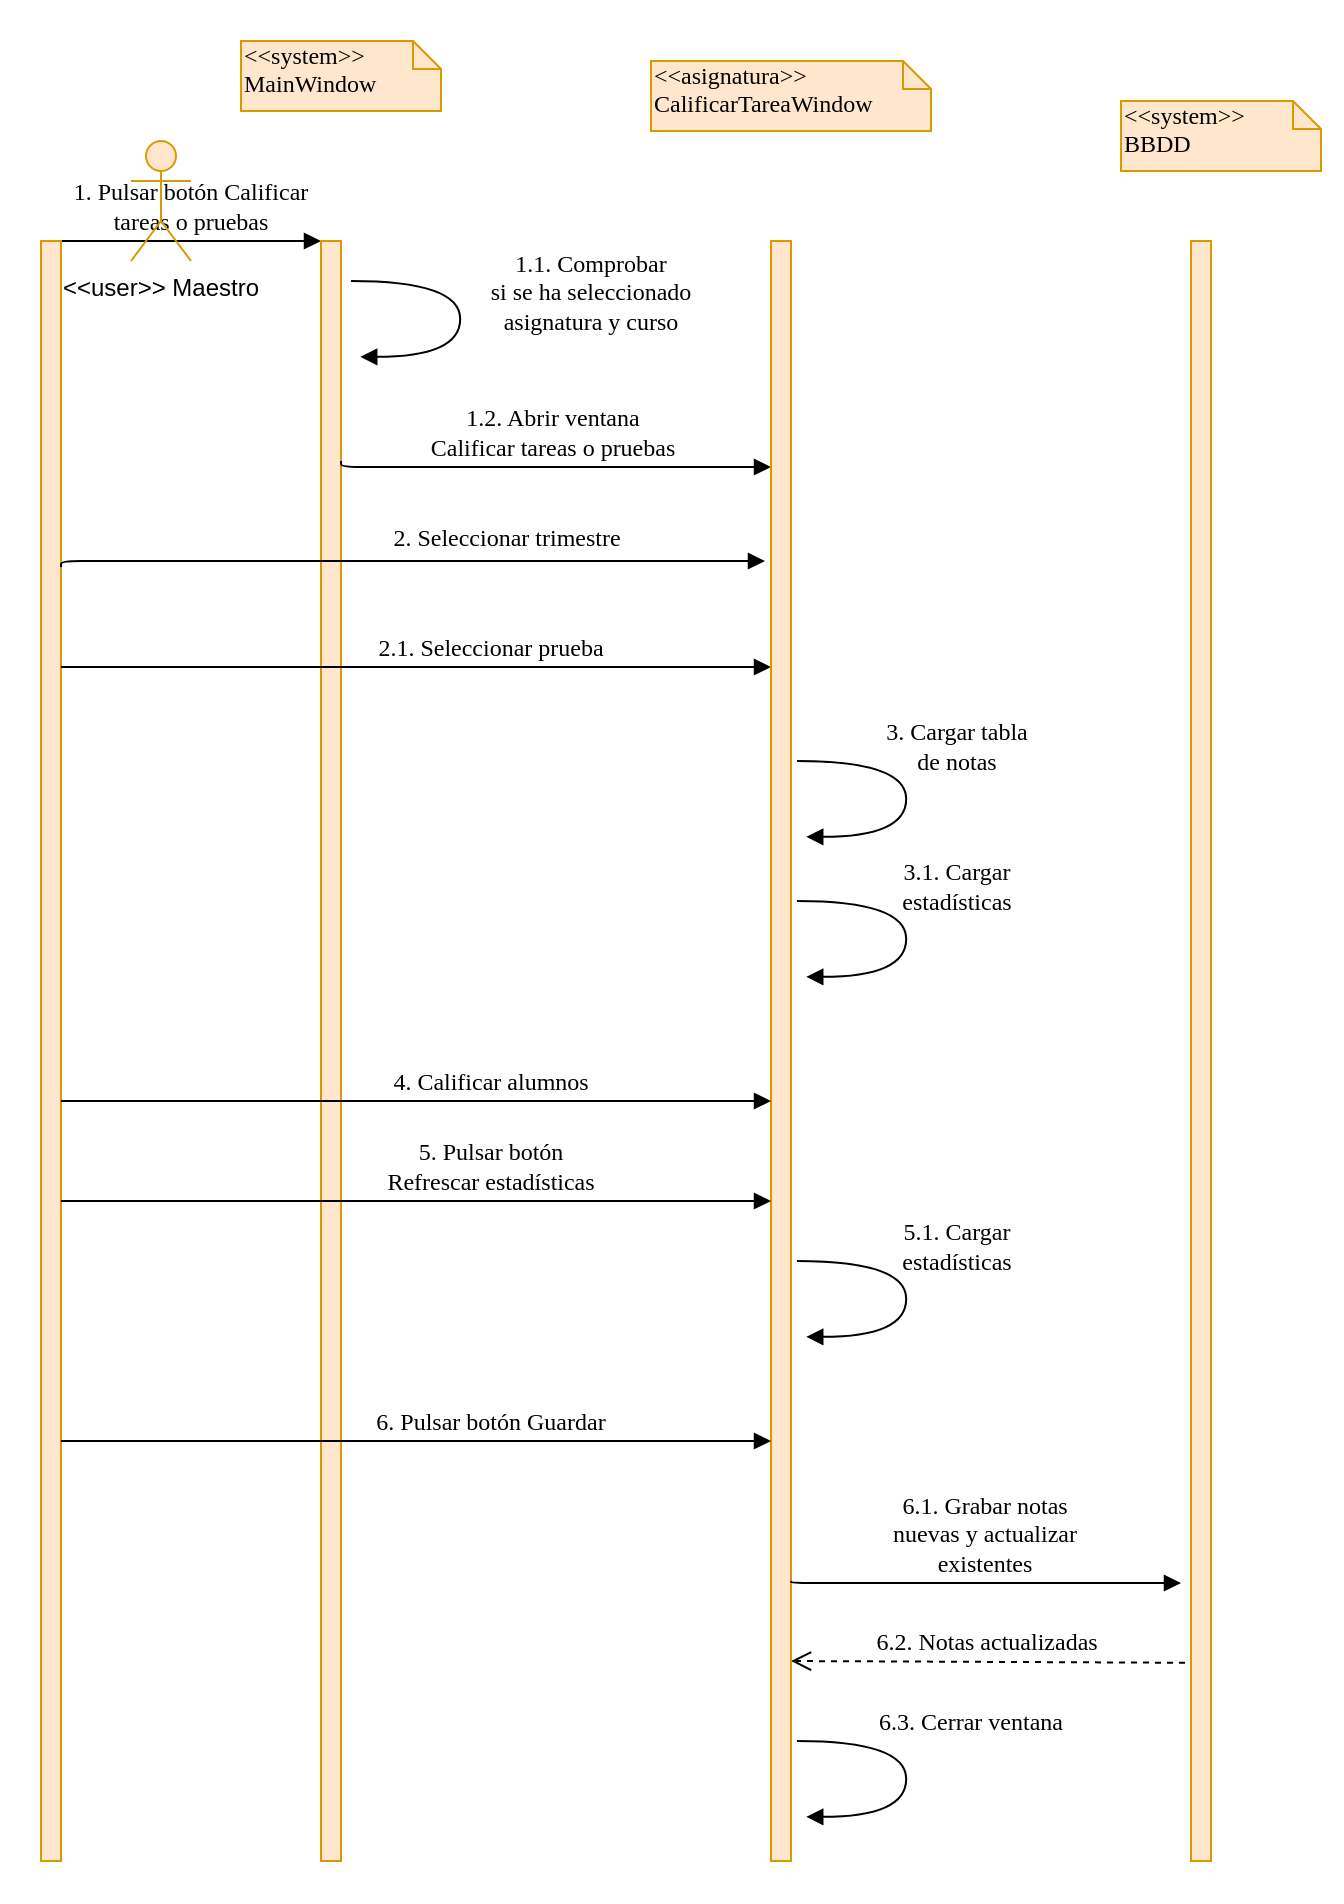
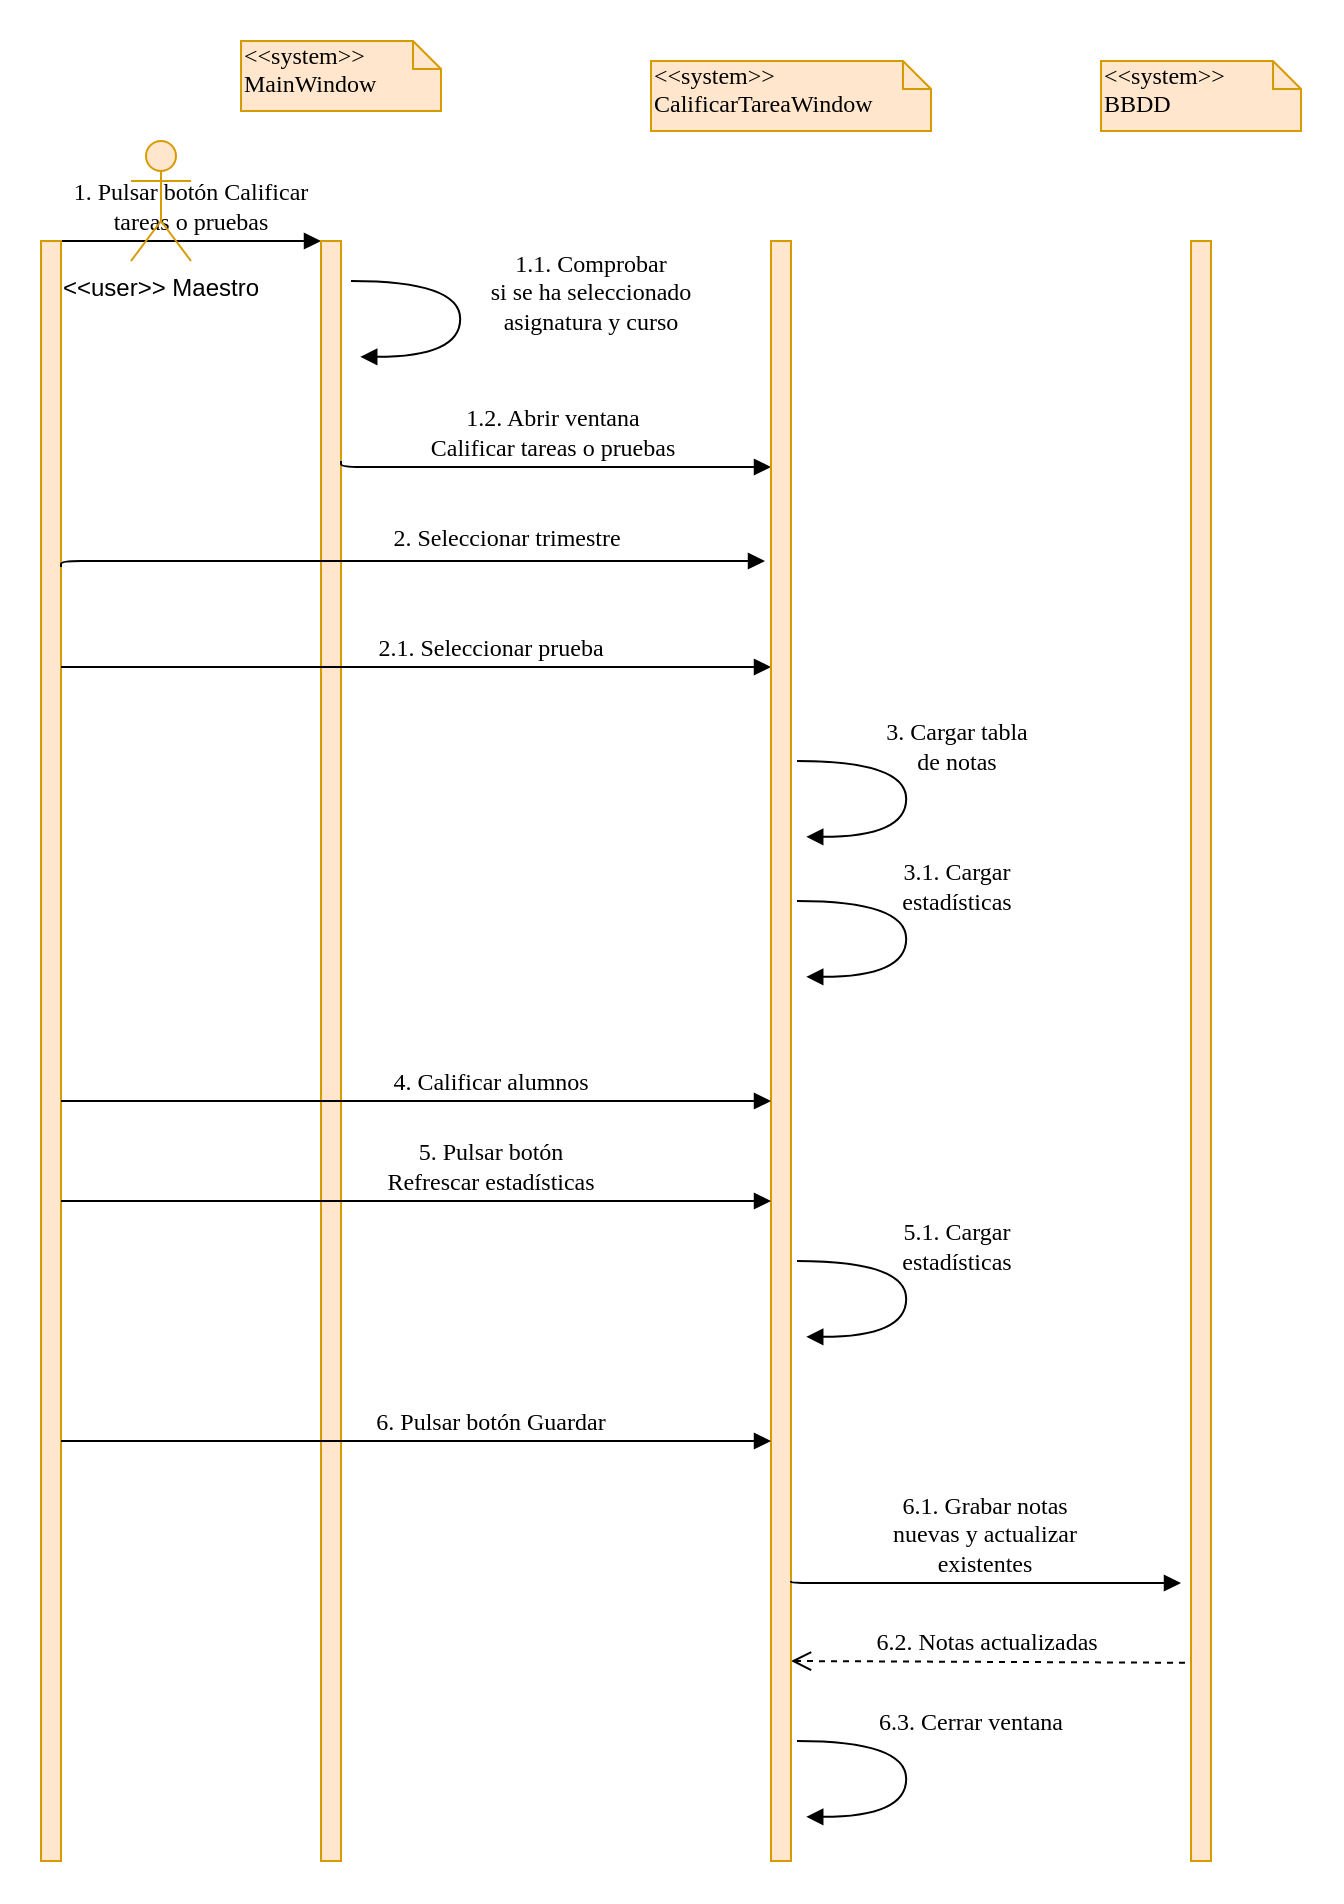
  <mxCell id="0" />
  <mxCell id="1" parent="0" />
  <mxCell id="2" value="6.2. Notas actualizadas" style="html=1;verticalAlign=bottom;endArrow=open;dashed=1;endSize=8;labelBackgroundColor=none;fontFamily=Verdana;fontSize=12;exitX=-0.3;exitY=0.642;exitDx=0;exitDy=0;exitPerimeter=0;" parent="1" edge="1"><mxGeometry relative="1" as="geometry"><mxPoint x="395" y="830" as="targetPoint" /><mxPoint x="592" y="830.88" as="sourcePoint" /></mxGeometry></mxCell>
  <mxCell id="3" value="1. Pulsar botón Calificar&lt;br&gt;tareas o pruebas" style="html=1;verticalAlign=bottom;endArrow=block;entryX=0;entryY=0;labelBackgroundColor=none;fontFamily=Verdana;fontSize=12;edgeStyle=elbowEdgeStyle;elbow=vertical;" parent="1" edge="1"><mxGeometry relative="1" as="geometry"><mxPoint x="30" y="120" as="sourcePoint" /><mxPoint x="160" y="120" as="targetPoint" /></mxGeometry></mxCell>
  <mxCell id="4" value="&amp;lt;&amp;lt;system&amp;gt;&amp;gt;&lt;br&gt;MainWindow" style="shape=note;whiteSpace=wrap;html=1;size=14;verticalAlign=top;align=left;spacingTop=-6;rounded=0;shadow=0;comic=0;labelBackgroundColor=none;strokeWidth=1;fontFamily=Verdana;fontSize=12;fillColor=#ffe6cc;strokeColor=#d79b00;" parent="1" vertex="1"><mxGeometry x="120" y="20" width="100" height="35" as="geometry" /></mxCell>
  <mxCell id="5" value="&amp;lt;&amp;lt;user&amp;gt;&amp;gt; Maestro" style="shape=umlActor;verticalLabelPosition=bottom;verticalAlign=top;html=1;outlineConnect=0;fillColor=#ffe6cc;strokeColor=#d79b00;" vertex="1" parent="1"><mxGeometry x="65" y="70" width="30" height="60" as="geometry" /></mxCell>
  <mxCell id="6" value="" style="html=1;points=[];perimeter=orthogonalPerimeter;rounded=0;shadow=0;comic=0;labelBackgroundColor=none;strokeWidth=1;fontFamily=Verdana;fontSize=12;align=center;fillColor=#ffe6cc;strokeColor=#d79b00;" vertex="1" parent="1"><mxGeometry x="20" y="120" width="10" height="810" as="geometry" /></mxCell>
  <mxCell id="7" value="1.1. Comprobar&lt;br&gt;si se ha seleccionado&lt;br&gt;asignatura y curso" style="html=1;verticalAlign=bottom;endArrow=block;labelBackgroundColor=none;fontFamily=Verdana;fontSize=12;elbow=vertical;edgeStyle=orthogonalEdgeStyle;curved=1;entryX=1;entryY=0.286;entryPerimeter=0;exitX=1.038;exitY=0.345;exitPerimeter=0;" edge="1" parent="1"><mxGeometry x="0.187" y="65" relative="1" as="geometry"><mxPoint x="175" y="140" as="sourcePoint" /><mxPoint x="179.62" y="177.92" as="targetPoint" /><Array as="points"><mxPoint x="229.62" y="139.9" /><mxPoint x="229.62" y="177.9" /></Array><mxPoint as="offset" /></mxGeometry></mxCell>
  <mxCell id="8" value="" style="html=1;points=[];perimeter=orthogonalPerimeter;rounded=0;shadow=0;comic=0;labelBackgroundColor=none;strokeWidth=1;fontFamily=Verdana;fontSize=12;align=center;fillColor=#ffe6cc;strokeColor=#d79b00;" vertex="1" parent="1"><mxGeometry x="160" y="120" width="10" height="810" as="geometry" /></mxCell>
  <mxCell id="9" value="1.2. Abrir ventana&lt;br&gt;Calificar tareas o pruebas" style="html=1;verticalAlign=bottom;endArrow=block;labelBackgroundColor=none;fontFamily=Verdana;fontSize=12;edgeStyle=elbowEdgeStyle;elbow=vertical;" edge="1" parent="1"><mxGeometry relative="1" as="geometry"><mxPoint x="170" y="230" as="sourcePoint" /><mxPoint x="385" y="233" as="targetPoint" /><Array as="points"><mxPoint x="395" y="233" /></Array></mxGeometry></mxCell>
  <mxCell id="10" value="2. Seleccionar trimestre" style="html=1;verticalAlign=bottom;endArrow=block;labelBackgroundColor=none;fontFamily=Verdana;fontSize=12;edgeStyle=elbowEdgeStyle;elbow=vertical;entryX=-0.3;entryY=0.414;entryDx=0;entryDy=0;entryPerimeter=0;" edge="1" parent="1"><mxGeometry x="0.273" y="2" relative="1" as="geometry"><mxPoint x="30" y="283" as="sourcePoint" /><mxPoint x="382" y="280" as="targetPoint" /><Array as="points"><mxPoint x="382" y="280" /></Array><mxPoint as="offset" /></mxGeometry></mxCell>
  <mxCell id="11" value="2.1. Seleccionar prueba" style="html=1;verticalAlign=bottom;endArrow=block;labelBackgroundColor=none;fontFamily=Verdana;fontSize=12;edgeStyle=elbowEdgeStyle;elbow=vertical;" edge="1" parent="1"><mxGeometry x="0.211" relative="1" as="geometry"><mxPoint x="30" y="333" as="sourcePoint" /><mxPoint x="385" y="333" as="targetPoint" /><mxPoint as="offset" /></mxGeometry></mxCell>
  <mxCell id="12" value="3. Cargar tabla&lt;br&gt;de notas" style="html=1;verticalAlign=bottom;endArrow=block;labelBackgroundColor=none;fontFamily=Verdana;fontSize=12;elbow=vertical;edgeStyle=orthogonalEdgeStyle;curved=1;entryX=1;entryY=0.286;entryPerimeter=0;exitX=1.038;exitY=0.345;exitPerimeter=0;" edge="1" parent="1"><mxGeometry x="-0.093" y="25" relative="1" as="geometry"><mxPoint x="398" y="380" as="sourcePoint" /><mxPoint x="402.62" y="417.92" as="targetPoint" /><Array as="points"><mxPoint x="452.62" y="379.9" /><mxPoint x="452.62" y="417.9" /></Array><mxPoint as="offset" /></mxGeometry></mxCell>
- <mxCell id="13" value="&amp;lt;&amp;lt;asignatura&amp;gt;&amp;gt;&lt;br&gt;CalificarTareaWindow" style="shape=note;whiteSpace=wrap;html=1;size=14;verticalAlign=top;align=left;spacingTop=-6;rounded=0;shadow=0;comic=0;labelBackgroundColor=none;strokeWidth=1;fontFamily=Verdana;fontSize=12;fillColor=#ffe6cc;strokeColor=#d79b00;" vertex="1" parent="1"><mxGeometry x="325" y="30" width="140" height="35" as="geometry" /></mxCell>
+ <mxCell id="13" value="&amp;lt;&amp;lt;system&amp;gt;&amp;gt;&lt;br&gt;CalificarTareaWindow" style="shape=note;whiteSpace=wrap;html=1;size=14;verticalAlign=top;align=left;spacingTop=-6;rounded=0;shadow=0;comic=0;labelBackgroundColor=none;strokeWidth=1;fontFamily=Verdana;fontSize=12;fillColor=#ffe6cc;strokeColor=#d79b00;" vertex="1" parent="1"><mxGeometry x="325" y="30" width="140" height="35" as="geometry" /></mxCell>
  <mxCell id="14" value="" style="html=1;points=[];perimeter=orthogonalPerimeter;rounded=0;shadow=0;comic=0;labelBackgroundColor=none;strokeWidth=1;fontFamily=Verdana;fontSize=12;align=center;fillColor=#ffe6cc;strokeColor=#d79b00;" vertex="1" parent="1"><mxGeometry x="385" y="120" width="10" height="810" as="geometry" /></mxCell>
  <mxCell id="15" value="6.1. Grabar notas&lt;br&gt;nuevas y actualizar&lt;br&gt;existentes" style="html=1;verticalAlign=bottom;endArrow=block;labelBackgroundColor=none;fontFamily=Verdana;fontSize=12;edgeStyle=elbowEdgeStyle;elbow=vertical;" edge="1" parent="1"><mxGeometry relative="1" as="geometry"><mxPoint x="395" y="790" as="sourcePoint" /><mxPoint x="590" y="791" as="targetPoint" /></mxGeometry></mxCell>
- <mxCell id="16" value="&amp;lt;&amp;lt;system&amp;gt;&amp;gt;&lt;br&gt;BBDD" style="shape=note;whiteSpace=wrap;html=1;size=14;verticalAlign=top;align=left;spacingTop=-6;rounded=0;shadow=0;comic=0;labelBackgroundColor=none;strokeWidth=1;fontFamily=Verdana;fontSize=12;fillColor=#ffe6cc;strokeColor=#d79b00;" vertex="1" parent="1"><mxGeometry x="560" y="50" width="100" height="35" as="geometry" /></mxCell>
+ <mxCell id="16" value="&amp;lt;&amp;lt;system&amp;gt;&amp;gt;&lt;br&gt;BBDD" style="shape=note;whiteSpace=wrap;html=1;size=14;verticalAlign=top;align=left;spacingTop=-6;rounded=0;shadow=0;comic=0;labelBackgroundColor=none;strokeWidth=1;fontFamily=Verdana;fontSize=12;fillColor=#ffe6cc;strokeColor=#d79b00;" vertex="1" parent="1"><mxGeometry x="550" y="30" width="100" height="35" as="geometry" /></mxCell>
  <mxCell id="17" value="" style="html=1;points=[];perimeter=orthogonalPerimeter;rounded=0;shadow=0;comic=0;labelBackgroundColor=none;strokeWidth=1;fontFamily=Verdana;fontSize=12;align=center;fillColor=#ffe6cc;strokeColor=#d79b00;" vertex="1" parent="1"><mxGeometry x="595" y="120" width="10" height="810" as="geometry" /></mxCell>
  <mxCell id="18" value="6.3. Cerrar ventana" style="html=1;verticalAlign=bottom;endArrow=block;labelBackgroundColor=none;fontFamily=Verdana;fontSize=12;elbow=vertical;edgeStyle=orthogonalEdgeStyle;curved=1;entryX=1;entryY=0.286;entryPerimeter=0;exitX=1.038;exitY=0.345;exitPerimeter=0;" edge="1" parent="1"><mxGeometry x="-0.234" y="32" relative="1" as="geometry"><mxPoint x="398" y="870" as="sourcePoint" /><mxPoint x="402.62" y="907.92" as="targetPoint" /><Array as="points"><mxPoint x="452.62" y="869.9" /><mxPoint x="452.62" y="907.9" /></Array><mxPoint as="offset" /></mxGeometry></mxCell>
  <mxCell id="19" value="4. Calificar alumnos" style="html=1;verticalAlign=bottom;endArrow=block;labelBackgroundColor=none;fontFamily=Verdana;fontSize=12;edgeStyle=elbowEdgeStyle;elbow=vertical;" edge="1" parent="1"><mxGeometry x="0.211" relative="1" as="geometry"><mxPoint x="30" y="550" as="sourcePoint" /><mxPoint x="385" y="550" as="targetPoint" /><mxPoint as="offset" /></mxGeometry></mxCell>
  <mxCell id="20" value="3.1. Cargar&lt;br&gt;estadísticas" style="html=1;verticalAlign=bottom;endArrow=block;labelBackgroundColor=none;fontFamily=Verdana;fontSize=12;elbow=vertical;edgeStyle=orthogonalEdgeStyle;curved=1;entryX=1;entryY=0.286;entryPerimeter=0;exitX=1.038;exitY=0.345;exitPerimeter=0;" edge="1" parent="1"><mxGeometry x="-0.093" y="25" relative="1" as="geometry"><mxPoint x="398" y="450" as="sourcePoint" /><mxPoint x="402.62" y="487.92" as="targetPoint" /><Array as="points"><mxPoint x="452.62" y="449.9" /><mxPoint x="452.62" y="487.9" /></Array><mxPoint as="offset" /></mxGeometry></mxCell>
  <mxCell id="21" value="6. Pulsar botón Guardar" style="html=1;verticalAlign=bottom;endArrow=block;labelBackgroundColor=none;fontFamily=Verdana;fontSize=12;edgeStyle=elbowEdgeStyle;elbow=vertical;" edge="1" parent="1"><mxGeometry x="0.211" relative="1" as="geometry"><mxPoint x="30" y="720" as="sourcePoint" /><mxPoint x="385" y="720" as="targetPoint" /><mxPoint as="offset" /></mxGeometry></mxCell>
  <mxCell id="22" value="5. Pulsar botón&lt;br&gt;Refrescar estadísticas" style="html=1;verticalAlign=bottom;endArrow=block;labelBackgroundColor=none;fontFamily=Verdana;fontSize=12;edgeStyle=elbowEdgeStyle;elbow=vertical;" edge="1" parent="1"><mxGeometry x="0.211" relative="1" as="geometry"><mxPoint x="30" y="600" as="sourcePoint" /><mxPoint x="385" y="600" as="targetPoint" /><mxPoint as="offset" /></mxGeometry></mxCell>
  <mxCell id="23" value="5.1. Cargar&lt;br&gt;estadísticas" style="html=1;verticalAlign=bottom;endArrow=block;labelBackgroundColor=none;fontFamily=Verdana;fontSize=12;elbow=vertical;edgeStyle=orthogonalEdgeStyle;curved=1;entryX=1;entryY=0.286;entryPerimeter=0;exitX=1.038;exitY=0.345;exitPerimeter=0;" edge="1" parent="1"><mxGeometry x="-0.093" y="25" relative="1" as="geometry"><mxPoint x="398" y="630" as="sourcePoint" /><mxPoint x="402.62" y="667.92" as="targetPoint" /><Array as="points"><mxPoint x="452.62" y="629.9" /><mxPoint x="452.62" y="667.9" /></Array><mxPoint as="offset" /></mxGeometry></mxCell>
